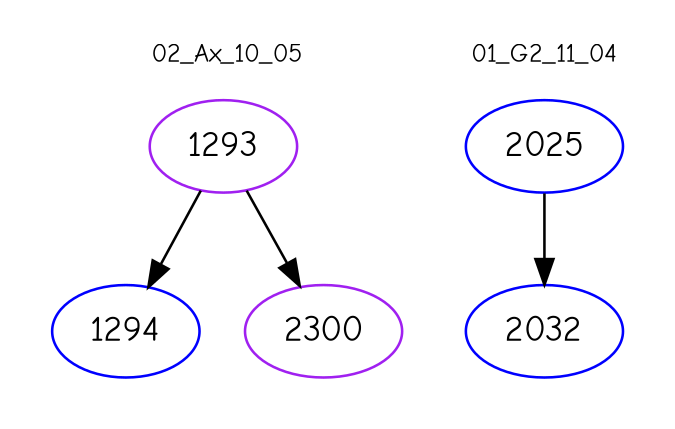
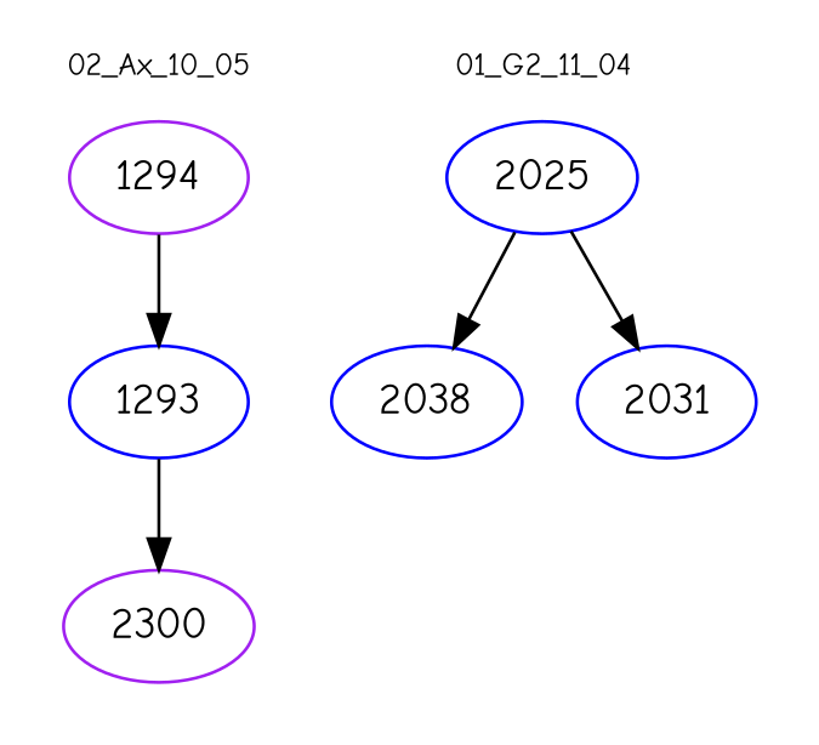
  digraph {
    fontname="Comic Neue"
    node [color=blue fontname="Comic Neue"]
    edge [color=black fontname="Comic Neue"]
-   n1 [color=purple label=1293]
-   n2 [label=1294]
+   n1 [label=1293]
+   n2 [color=purple label=1294]
    n3 [color=purple label=2300]
    n4 [label=2025]
-   n5 [label=2032]
+   n5 [label=2038]
+   n6 [label=2031]
    subgraph cluster_1 {
      color=white
      fontsize=10
      label="02_Ax_10_05"
      n1
      n2
      n3
    }
    subgraph cluster_2 {
      color=white
      fontsize=10
      label="01_G2_11_04"
      n4
      n5
+     n6
    }
-   n1 -> n2
+   n2 -> n1
    n1 -> n3
    n4 -> n5
+   n4 -> n6
  }
